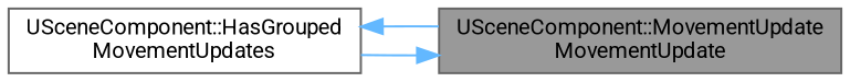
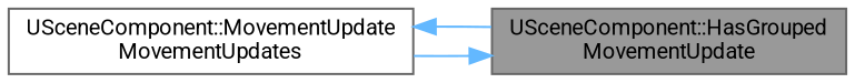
  digraph {
    rankdir=RL
    fontname=Roboto
    node [fontname=Roboto fontsize=10 shape=box style=filled]
    edge [color=steelblue1 dir=back fontname=Roboto fontsize=10 labelfontname=Helvetica labelfontsize=10 style=solid]
-   n1 [color=gray40 fillcolor=grey60 fontcolor=black height=0.2 label="USceneComponent::MovementUpdate\lMovementUpdate" width=0.4]
-   n2 [color=grey40 fillcolor=white height=0.2 label="USceneComponent::HasGrouped\lMovementUpdates" width=0.4]
+   n1 [color=gray40 fillcolor=grey60 fontcolor=black height=0.2 label="USceneComponent::HasGrouped\lMovementUpdate" width=0.4]
+   n2 [color=grey40 fillcolor=white height=0.2 label="USceneComponent::MovementUpdate\lMovementUpdates" width=0.4]
    n1 -> n2
    n2 -> n1
  }
